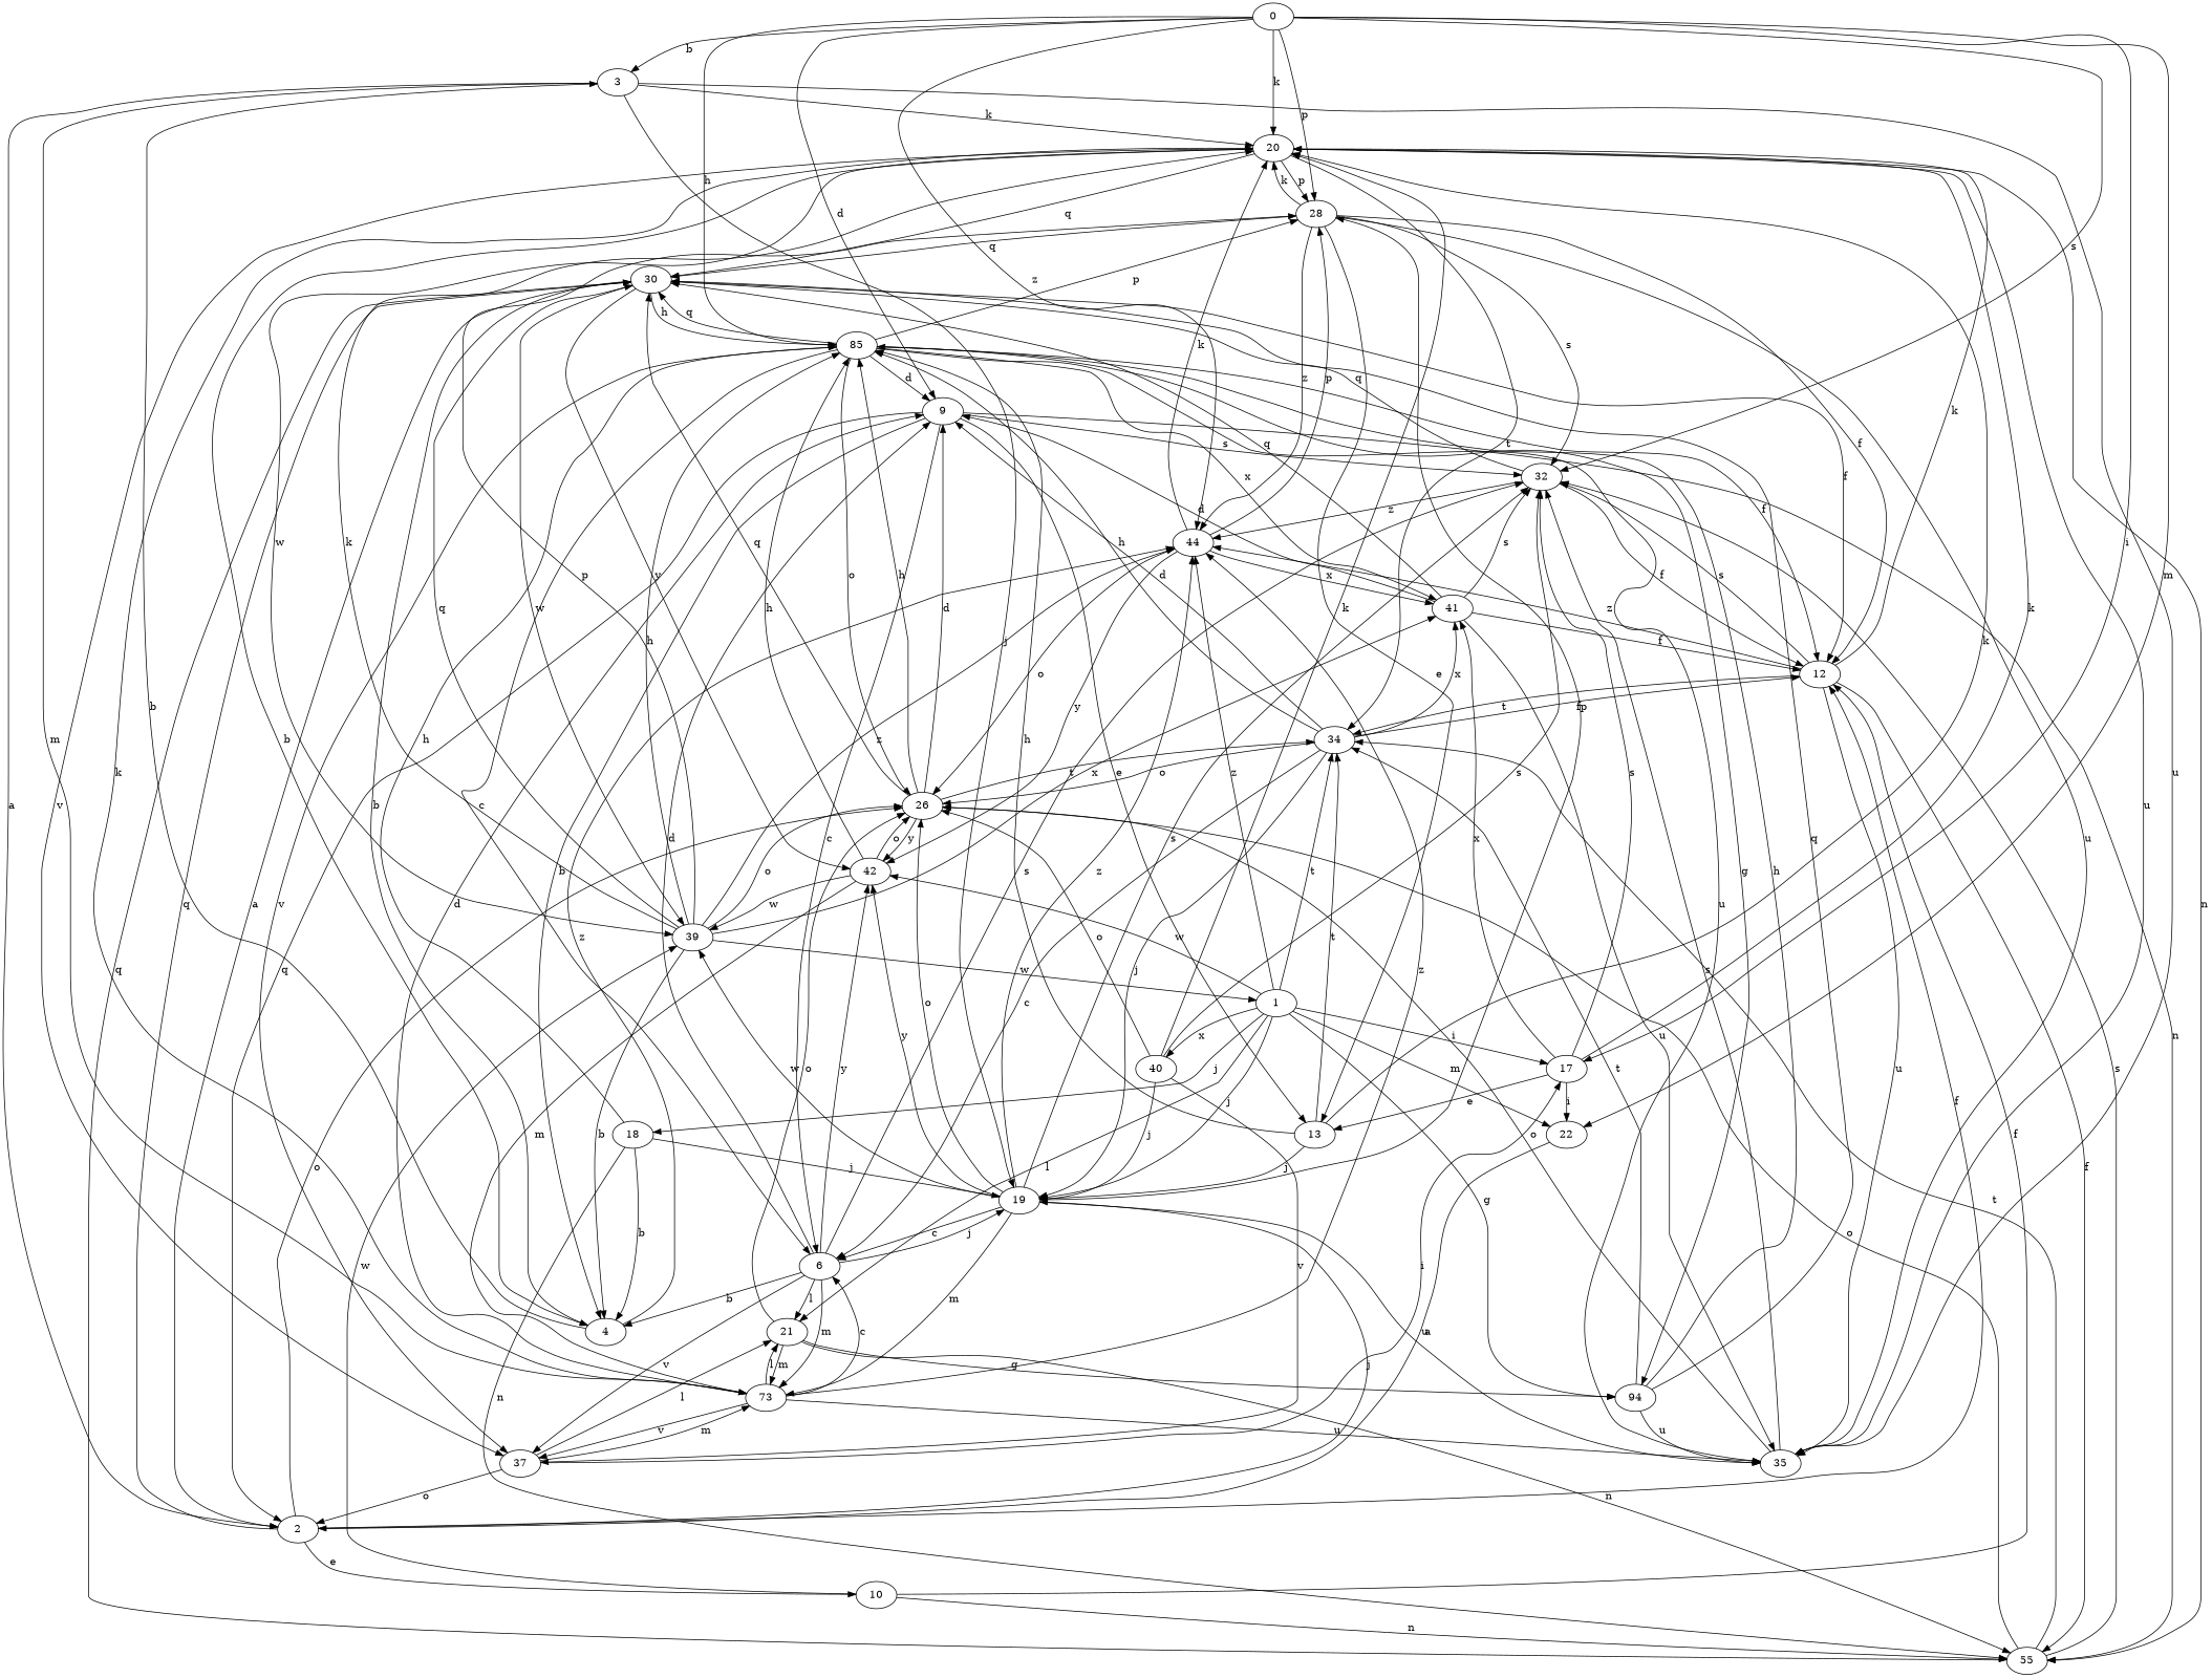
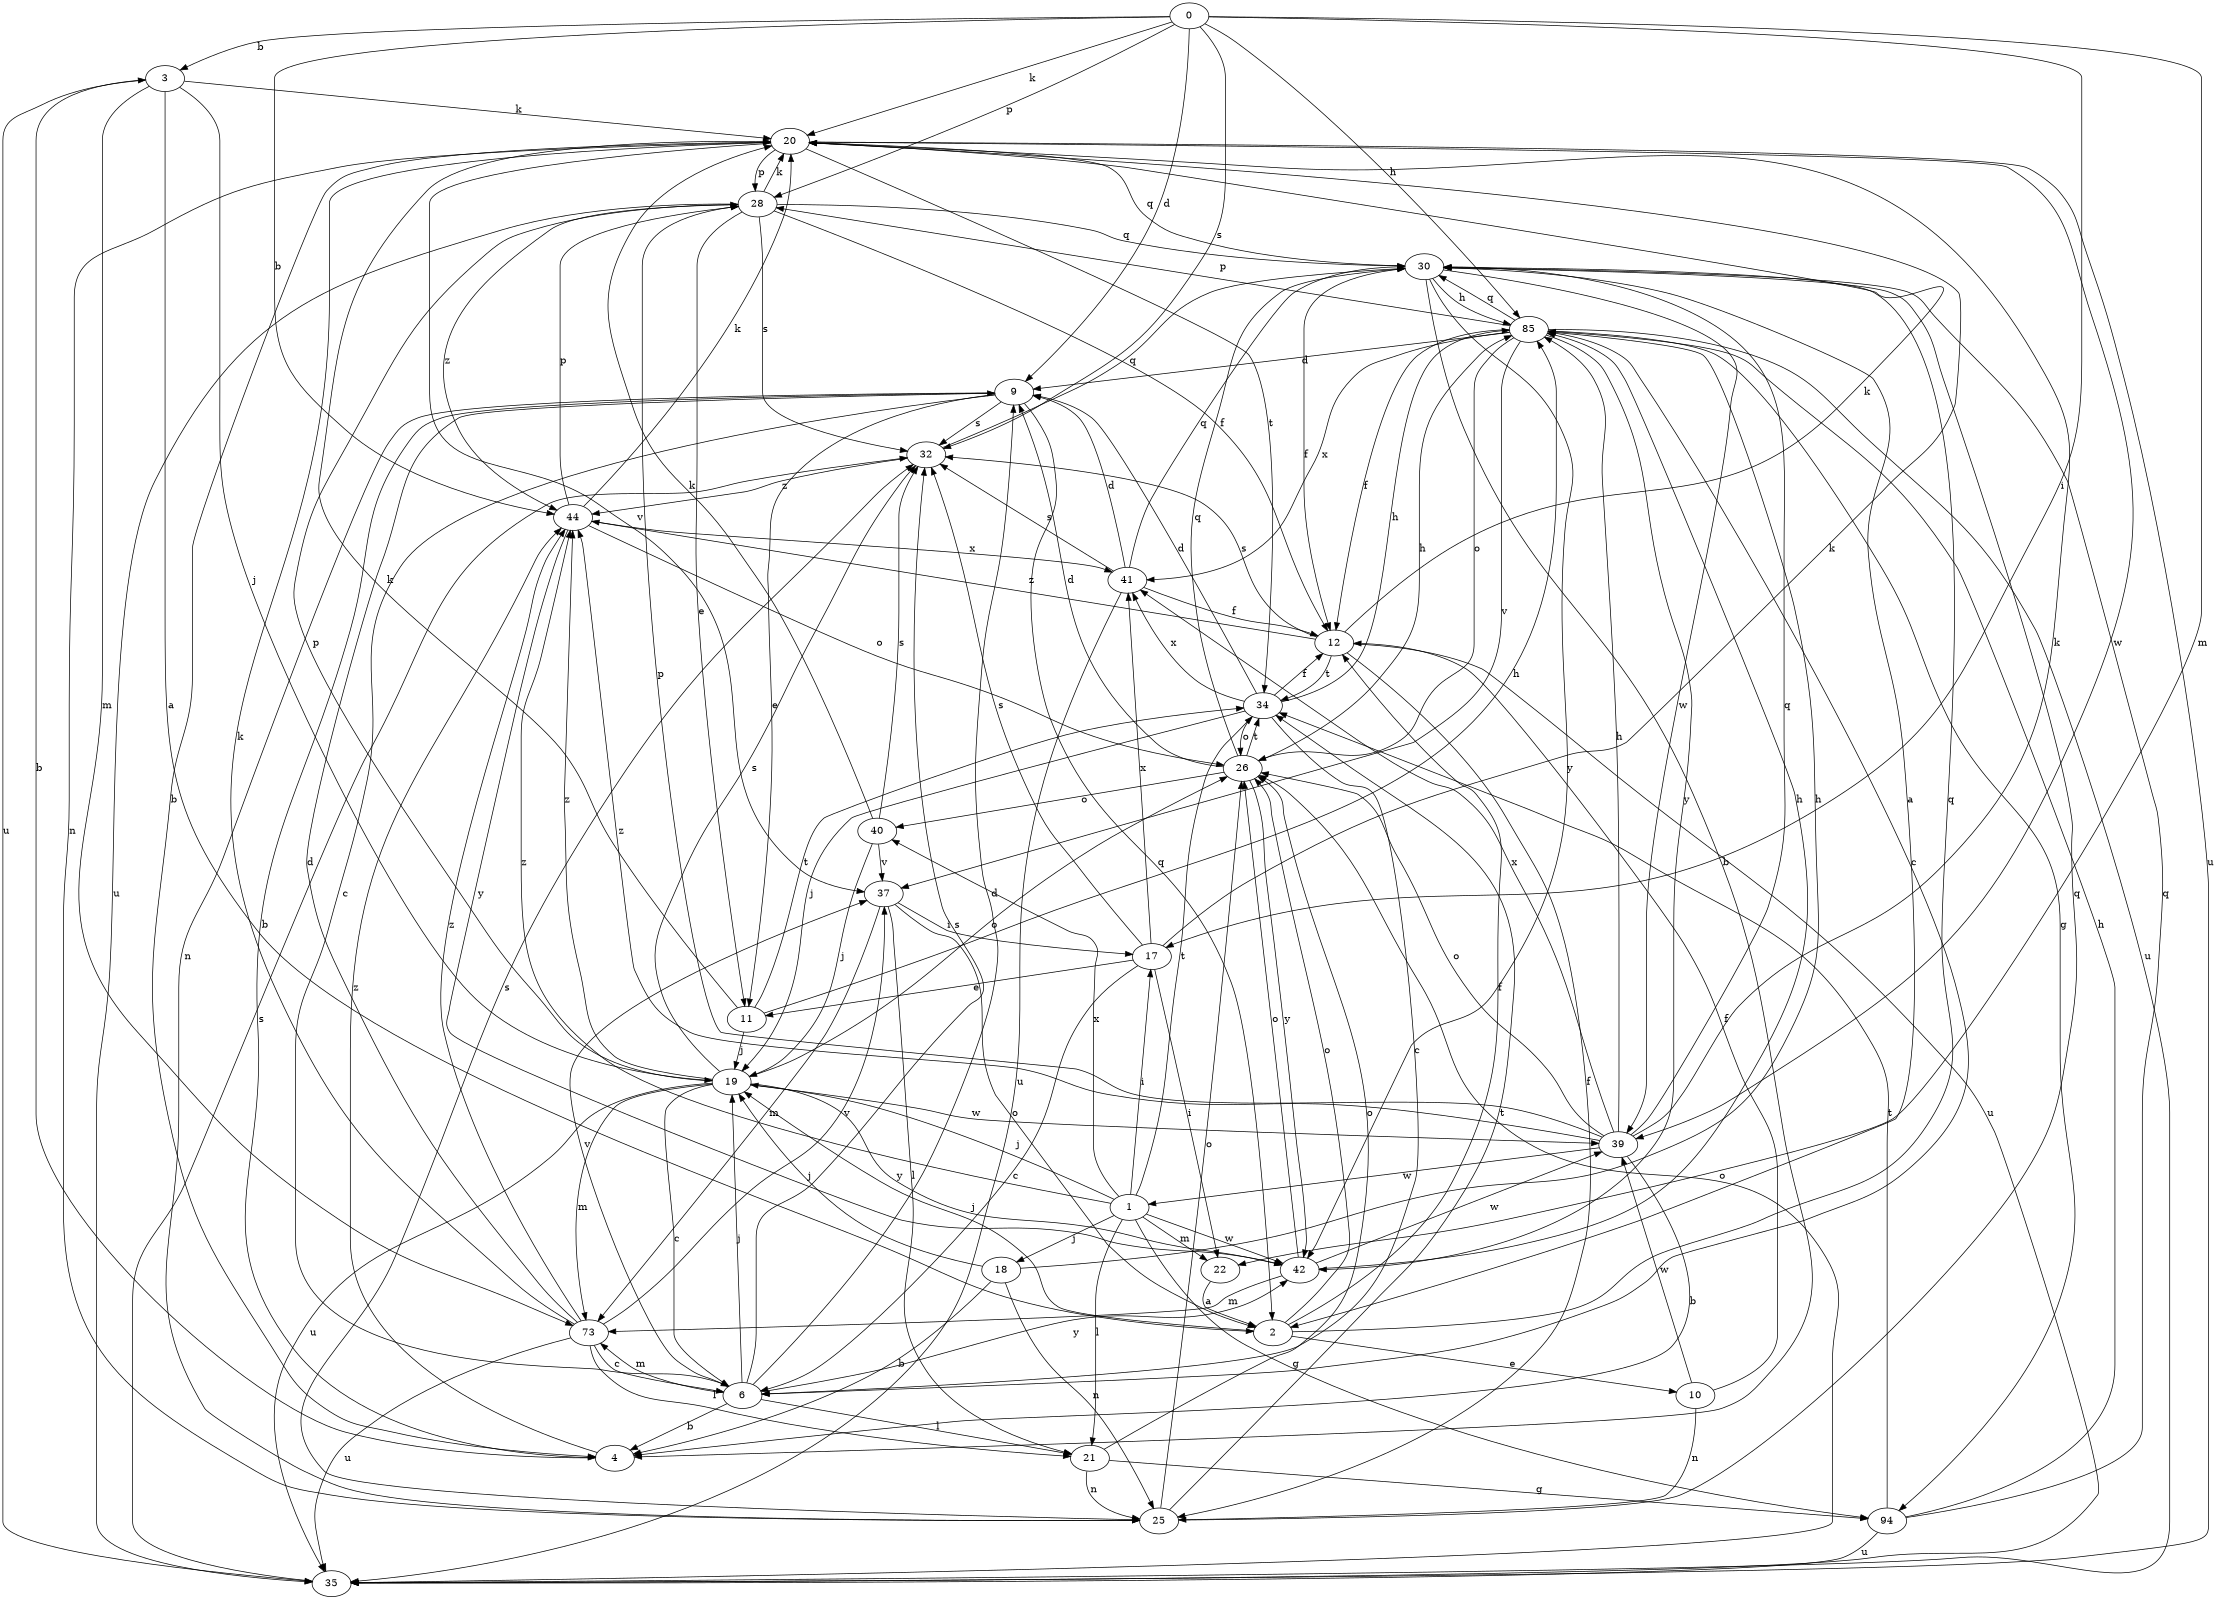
  strict digraph {
    0
    3
    9
    n4 [label=85]
    17
    20
    22
    28
    32
    44
    19
    2
    n13 [label=73]
    35
    4
    6
-   11 [label=13]
-   25 [label=55]
+   11
+   25
    n19 [label=94]
    42
    12
    26
    30
    37
    41
    34
    39
    1
    18
    21
    40
    10
    0 -> 3 [label=b]
    0 -> 9 [label=d]
    0 -> n4 [label=h]
    0 -> 17 [label=i]
    0 -> 20 [label=k]
    0 -> 22 [label=m]
    0 -> 28 [label=p]
    0 -> 32 [label=s]
-   0 -> 44 [label=z]
+   0 -> 44 [label=b]
    3 -> 20 [label=k]
    3 -> 19 [label=j]
    3 -> 2 [label=a]
    3 -> n13 [label=m]
    3 -> 35 [label=u]
    9 -> 32 [label=s]
    9 -> 2 [label=q]
    9 -> 4 [label=b]
    9 -> 6 [label=c]
    9 -> 11 [label=e]
    9 -> 25 [label=n]
    n4 -> 9 [label=d]
    n4 -> 28 [label=p]
    n4 -> 35 [label=u]
    n4 -> 6 [label=c]
    n4 -> n19 [label=g]
+   n4 -> 42 [label=y]
    n4 -> 12 [label=f]
    n4 -> 26 [label=o]
    n4 -> 30 [label=q]
    n4 -> 37 [label=v]
    n4 -> 41 [label=x]
    17 -> 20 [label=k]
    17 -> 22 [label=i]
    17 -> 32 [label=s]
+   17 -> 6 [label=c]
    17 -> 11 [label=e]
    17 -> 41 [label=x]
    20 -> 28 [label=p]
    20 -> 35 [label=u]
    20 -> 4 [label=b]
    20 -> 25 [label=n]
-   20 -> 30 [label=q]
+   30 -> 20 [label=q]
    20 -> 37 [label=v]
    20 -> 34 [label=t]
    20 -> 39 [label=w]
    22 -> 2 [label=a]
    28 -> 20 [label=k]
    28 -> 32 [label=s]
    28 -> 44 [label=z]
    28 -> 35 [label=u]
    28 -> 11 [label=e]
    28 -> 12 [label=f]
    28 -> 30 [label=q]
    32 -> 44 [label=z]
-   32 -> 12 [label=f]
    32 -> 30 [label=q]
    44 -> 20 [label=k]
    44 -> 28 [label=p]
    44 -> 42 [label=y]
    44 -> 26 [label=o]
    44 -> 41 [label=x]
    19 -> 28 [label=p]
    19 -> 32 [label=s]
    19 -> 44 [label=z]
    19 -> n13 [label=m]
    19 -> 35 [label=u]
    19 -> 6 [label=c]
    19 -> 42 [label=y]
    19 -> 26 [label=o]
    19 -> 39 [label=w]
    2 -> 19 [label=j]
    2 -> 12 [label=f]
    2 -> 26 [label=o]
    2 -> 30 [label=q]
    2 -> 10 [label=e]
    n13 -> 9 [label=d]
    n13 -> 20 [label=k]
    n13 -> 44 [label=z]
    n13 -> 35 [label=u]
    n13 -> 6 [label=c]
    n13 -> 37 [label=v]
    n13 -> 21 [label=l]
    35 -> 32 [label=s]
    35 -> 26 [label=o]
    4 -> 3 [label=b]
    4 -> 44 [label=z]
    6 -> 9 [label=d]
    6 -> 32 [label=s]
    6 -> 19 [label=j]
    6 -> n13 [label=m]
    6 -> 4 [label=b]
    6 -> 42 [label=y]
    6 -> 37 [label=v]
    6 -> 21 [label=l]
    11 -> n4 [label=h]
    11 -> 20 [label=k]
    11 -> 19 [label=j]
    11 -> 34 [label=t]
    25 -> 32 [label=s]
    25 -> 26 [label=o]
    25 -> 30 [label=q]
    25 -> 34 [label=t]
    n19 -> n4 [label=h]
    n19 -> 35 [label=u]
    n19 -> 30 [label=q]
    n19 -> 34 [label=t]
    42 -> n4 [label=h]
    42 -> n13 [label=m]
    42 -> 26 [label=o]
    42 -> 39 [label=w]
    12 -> 20 [label=k]
    12 -> 32 [label=s]
    12 -> 44 [label=z]
    12 -> 35 [label=u]
    12 -> 25 [label=f]
    12 -> 34 [label=t]
    26 -> 9 [label=d]
    26 -> n4 [label=h]
    26 -> 42 [label=y]
    26 -> 30 [label=q]
    26 -> 34 [label=t]
    30 -> n4 [label=h]
    30 -> 2 [label=a]
    30 -> 4 [label=b]
    30 -> 42 [label=y]
    30 -> 12 [label=f]
    30 -> 39 [label=w]
    37 -> 17 [label=i]
    37 -> 2 [label=o]
    37 -> n13 [label=m]
    37 -> 21 [label=l]
    41 -> 9 [label=d]
    41 -> 32 [label=s]
    41 -> 35 [label=u]
    41 -> 12 [label=f]
    41 -> 30 [label=q]
    34 -> 9 [label=d]
    34 -> n4 [label=h]
    34 -> 19 [label=j]
    34 -> 6 [label=c]
    34 -> 12 [label=f]
    34 -> 26 [label=o]
    34 -> 41 [label=x]
    39 -> n4 [label=h]
    39 -> 20 [label=k]
    39 -> 28 [label=p]
    39 -> 44 [label=z]
    39 -> 4 [label=b]
    39 -> 26 [label=o]
    39 -> 30 [label=q]
    39 -> 41 [label=x]
    39 -> 1 [label=w]
    1 -> 17 [label=i]
    1 -> 22 [label=m]
    1 -> 44 [label=z]
    1 -> 19 [label=j]
    1 -> n19 [label=g]
    1 -> 42 [label=w]
    1 -> 34 [label=t]
    1 -> 18 [label=j]
    1 -> 21 [label=l]
    1 -> 40 [label=x]
    18 -> n4 [label=h]
    18 -> 19 [label=j]
    18 -> 4 [label=b]
    18 -> 25 [label=n]
-   21 -> n13 [label=m]
    21 -> 25 [label=n]
    21 -> n19 [label=g]
    21 -> 26 [label=o]
    40 -> 20 [label=k]
    40 -> 32 [label=s]
    40 -> 19 [label=j]
-   40 -> 26 [label=o]
+   26 -> 40 [label=o]
    40 -> 37 [label=v]
    10 -> 25 [label=n]
    10 -> 12 [label=f]
    10 -> 39 [label=w]
  }
